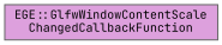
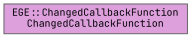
  digraph {
    rankdir=LR
    fontname="JetBrains Mono"
-   n1 [color=grey40 fillcolor=plum fontname="JetBrains Mono" fontsize=10 height=0.2 label="EGE::GlfwWindowContentScale\lChangedCallbackFunction" shape=box style=filled width=0.4]
+   n1 [color=grey40 fillcolor=plum fontname="JetBrains Mono" fontsize=10 height=0.2 label="EGE::ChangedCallbackFunction\lChangedCallbackFunction" shape=box style=filled width=0.4]
  }
